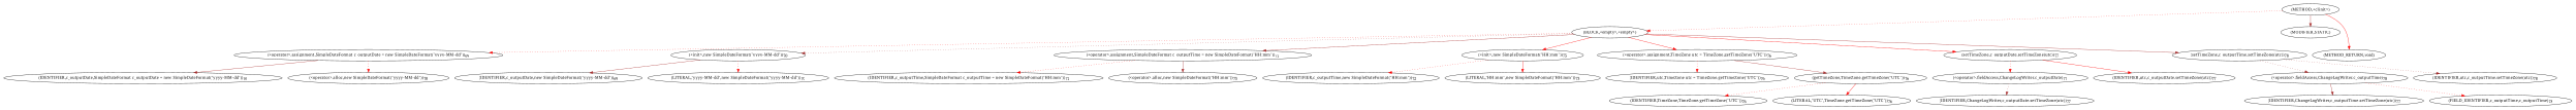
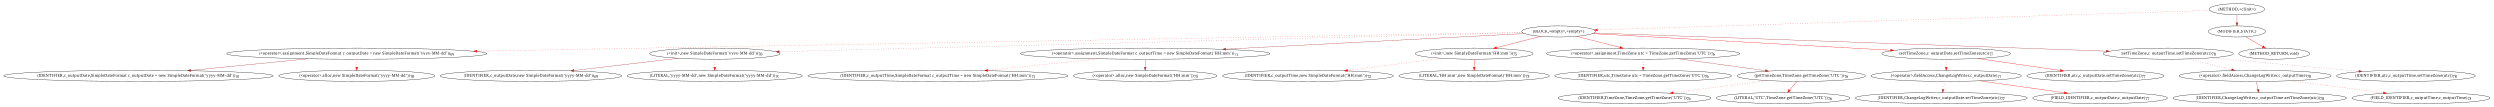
  digraph {
    fontname="PT Serif"
    node [fontname="PT Serif"]
    edge [color=red fontname="PT Serif" style=solid]
    n1 [label=<(METHOD,&lt;clinit&gt;)>]
    n2 [label=<(BLOCK,&lt;empty&gt;,&lt;empty&gt;)>]
    n3 [label=<(MODIFIER,STATIC)>]
    n4 [label=<(METHOD_RETURN,void)>]
    n5 [label=<(&lt;operator&gt;.assignment,SimpleDateFormat c_outputDate = new SimpleDateFormat(&quot;yyyy-MM-dd&quot;))<SUB>69</SUB>>]
    n6 [label=<(&lt;init&gt;,new SimpleDateFormat(&quot;yyyy-MM-dd&quot;))<SUB>70</SUB>>]
    n7 [label=<(&lt;operator&gt;.assignment,SimpleDateFormat c_outputTime = new SimpleDateFormat(&quot;HH:mm&quot;))<SUB>72</SUB>>]
    n8 [label=<(&lt;init&gt;,new SimpleDateFormat(&quot;HH:mm&quot;))<SUB>73</SUB>>]
    n9 [label=<(&lt;operator&gt;.assignment,TimeZone utc = TimeZone.getTimeZone(&quot;UTC&quot;))<SUB>76</SUB>>]
    n10 [label=<(setTimeZone,c_outputDate.setTimeZone(utc))<SUB>77</SUB>>]
    n11 [label=<(setTimeZone,c_outputTime.setTimeZone(utc))<SUB>78</SUB>>]
    n12 [label=<(IDENTIFIER,c_outputDate,SimpleDateFormat c_outputDate = new SimpleDateFormat(&quot;yyyy-MM-dd&quot;))<SUB>69</SUB>>]
    n13 [label=<(&lt;operator&gt;.alloc,new SimpleDateFormat(&quot;yyyy-MM-dd&quot;))<SUB>70</SUB>>]
    n14 [label=<(IDENTIFIER,c_outputDate,new SimpleDateFormat(&quot;yyyy-MM-dd&quot;))<SUB>69</SUB>>]
    n15 [label=<(LITERAL,&quot;yyyy-MM-dd&quot;,new SimpleDateFormat(&quot;yyyy-MM-dd&quot;))<SUB>70</SUB>>]
    n16 [label=<(IDENTIFIER,c_outputTime,SimpleDateFormat c_outputTime = new SimpleDateFormat(&quot;HH:mm&quot;))<SUB>72</SUB>>]
    n17 [label=<(&lt;operator&gt;.alloc,new SimpleDateFormat(&quot;HH:mm&quot;))<SUB>73</SUB>>]
    n18 [label=<(IDENTIFIER,c_outputTime,new SimpleDateFormat(&quot;HH:mm&quot;))<SUB>72</SUB>>]
    n19 [label=<(LITERAL,&quot;HH:mm&quot;,new SimpleDateFormat(&quot;HH:mm&quot;))<SUB>73</SUB>>]
    n20 [label=<(IDENTIFIER,utc,TimeZone utc = TimeZone.getTimeZone(&quot;UTC&quot;))<SUB>76</SUB>>]
    n21 [label=<(getTimeZone,TimeZone.getTimeZone(&quot;UTC&quot;))<SUB>76</SUB>>]
    n22 [label=<(&lt;operator&gt;.fieldAccess,ChangeLogWriter.c_outputDate)<SUB>77</SUB>>]
    n23 [label=<(IDENTIFIER,utc,c_outputDate.setTimeZone(utc))<SUB>77</SUB>>]
    n24 [label=<(&lt;operator&gt;.fieldAccess,ChangeLogWriter.c_outputTime)<SUB>78</SUB>>]
    n25 [label=<(IDENTIFIER,utc,c_outputTime.setTimeZone(utc))<SUB>78</SUB>>]
    n26 [label=<(IDENTIFIER,TimeZone,TimeZone.getTimeZone(&quot;UTC&quot;))<SUB>76</SUB>>]
    n27 [label=<(LITERAL,&quot;UTC&quot;,TimeZone.getTimeZone(&quot;UTC&quot;))<SUB>76</SUB>>]
    n28 [label=<(IDENTIFIER,ChangeLogWriter,c_outputDate.setTimeZone(utc))<SUB>77</SUB>>]
-   n30 [label=<(IDENTIFIER,ChangeLogWriter,c_outputTime.setTimeZone(utc))<SUB>77</SUB>>]
+   n29 [label=<(FIELD_IDENTIFIER,c_outputDate,c_outputDate)<SUB>77</SUB>>]
+   n30 [label=<(IDENTIFIER,ChangeLogWriter,c_outputTime.setTimeZone(utc))<SUB>78</SUB>>]
    n31 [label=<(FIELD_IDENTIFIER,c_outputTime,c_outputTime)<SUB>78</SUB>>]
    n1 -> n2 [style=dotted]
    n1 -> n3 [color=brown]
-   n1 -> n4
+   n3 -> n4
    n2 -> n5 [style=dotted]
    n2 -> n6 [color=brown style=dotted]
    n2 -> n7 [color=brown]
    n2 -> n8
    n2 -> n9
    n2 -> n10
    n2 -> n11 [color=brown]
    n5 -> n12 [color=brown]
    n5 -> n13 [style=dotted]
    n6 -> n14 [color=brown]
    n6 -> n15 [style=dotted]
    n7 -> n16 [style=dotted]
    n7 -> n17 [color=brown]
    n8 -> n18 [style=dotted]
    n8 -> n19
    n9 -> n20 [style=dotted]
    n9 -> n21 [color=brown]
    n10 -> n22 [style=dotted]
    n10 -> n23
    n11 -> n24 [color=brown style=dotted]
    n11 -> n25 [color=brown style=dotted]
    n21 -> n26 [style=dotted]
    n21 -> n27
    n22 -> n28 [color=brown style=dotted]
+   n22 -> n29
    n24 -> n30 [color=brown]
    n24 -> n31 [style=dotted]
  }
